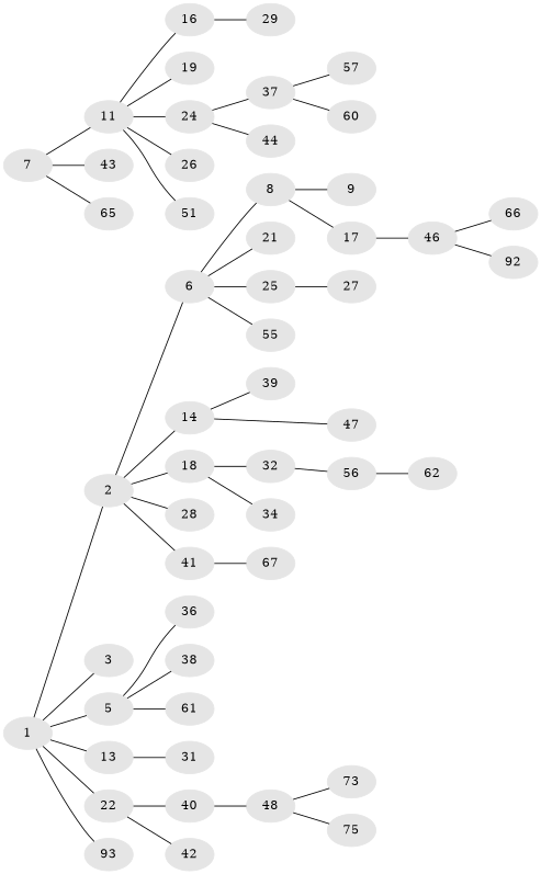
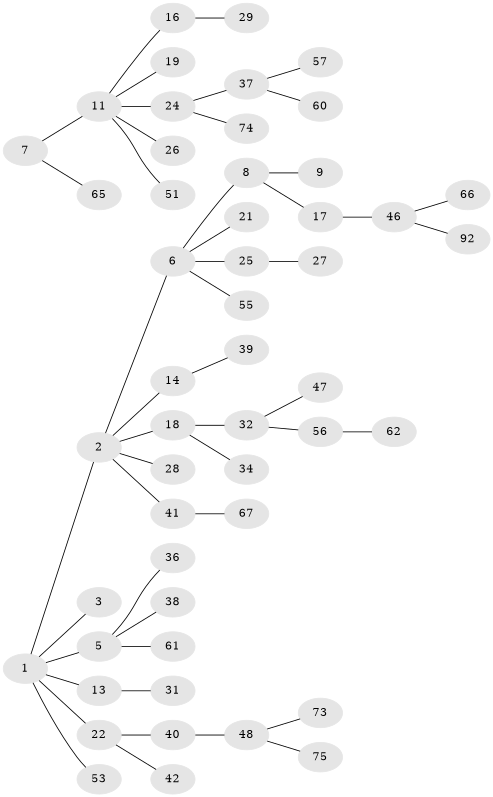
  graph {
    rankdir=LR
    node [color=gray90 style=filled]
    1 [super="+20"]
    2 [super="+4"]
    3
    5 [super="+45"]
    13
    22 [super="+63"]
-   53 [label=93]
+   53
    6 [super="+10"]
    14
    18 [super="+23"]
    28
    41
    36
    38 [super="+68"]
    61
    31
    40
    42 [super="+54"]
    8 [super="+15"]
    21
    25
    55
    39
    47 [super="+77"]
    32 [super="+49"]
    34
    67 [super="+74"]
    7 [super="+30"]
    11 [super="+12"]
-   43
    65 [super="+76"]
    9 [super="+71"]
    17 [super="+35"]
    27
    16
    19
    24 [super="+33"]
    26
    51
    46 [super="+52"]
    29 [super="+64"]
    37 [super="+50"]
-   44
+   44 [label=74]
    66
    n45 [label=92]
    56 [super="+58"]
    57 [super="+59"]
    60
    48 [super="+70"]
    62
    73 [super="+78"]
    75 [super="+79"]
    1 -- 2
    1 -- 3
    1 -- 5
    1 -- 13
    1 -- 22
    1 -- 53
    2 -- 6
    2 -- 14
    2 -- 18
    2 -- 28
    2 -- 41
    5 -- 36
    5 -- 38
    5 -- 61
    13 -- 31
    22 -- 40
    22 -- 42
    6 -- 8
    6 -- 21
    6 -- 25
    6 -- 55
    14 -- 39
-   14 -- 47
+   32 -- 47
    18 -- 32
    18 -- 34
    41 -- 67
    40 -- 48
    8 -- 9
    8 -- 17
    25 -- 27
    32 -- 56
    7 -- 11
-   7 -- 43
    7 -- 65
    11 -- 16
    11 -- 19
    11 -- 24
    11 -- 26
    11 -- 51
    17 -- 46
    16 -- 29
    24 -- 37
    24 -- 44
    46 -- 66
    46 -- n45
    37 -- 57
    37 -- 60
    56 -- 62
    48 -- 73
    48 -- 75
  }
